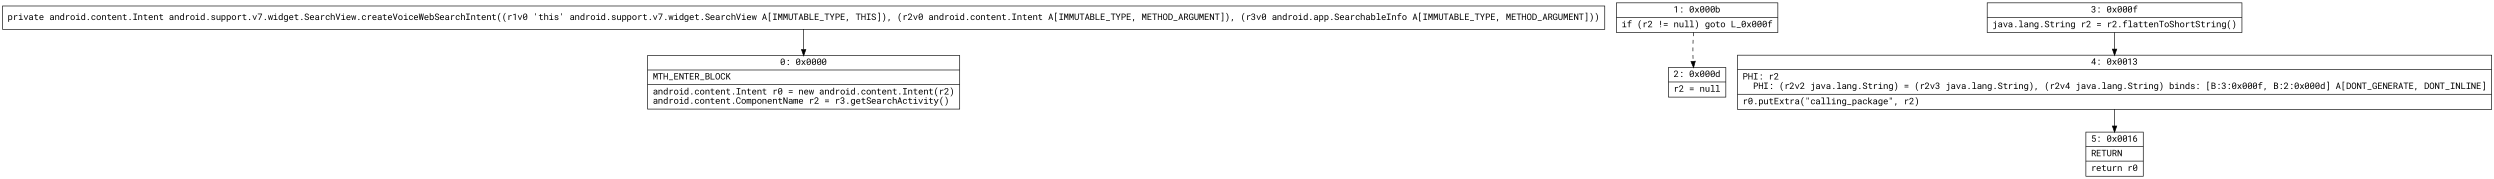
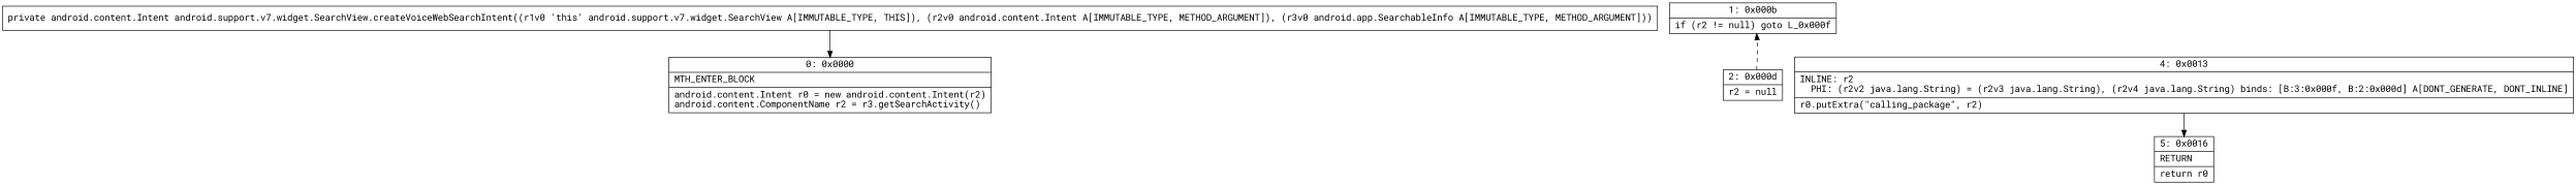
  digraph {
    fontname="Roboto Mono"
    node [fontname="Roboto Mono" shape=record]
    edge [fontname="Roboto Mono"]
    n1 [label="{0\:\ 0x0000|MTH_ENTER_BLOCK\l|android.content.Intent r0 = new android.content.Intent(r2)\landroid.content.ComponentName r2 = r3.getSearchActivity()\l}"]
    n2 [label="{1\:\ 0x000b|if (r2 != null) goto L_0x000f\l}"]
    n3 [label="{2\:\ 0x000d|r2 = null\l}"]
-   n4 [label="{3\:\ 0x000f|java.lang.String r2 = r2.flattenToShortString()\l}"]
-   n5 [label="{4\:\ 0x0013|PHI: r2 \l  PHI: (r2v2 java.lang.String) = (r2v3 java.lang.String), (r2v4 java.lang.String) binds: [B:3:0x000f, B:2:0x000d] A[DONT_GENERATE, DONT_INLINE]\l|r0.putExtra(\"calling_package\", r2)\l}"]
+   n5 [label="{4\:\ 0x0013|INLINE: r2 \l  PHI: (r2v2 java.lang.String) = (r2v3 java.lang.String), (r2v4 java.lang.String) binds: [B:3:0x000f, B:2:0x000d] A[DONT_GENERATE, DONT_INLINE]\l|r0.putExtra(\"calling_package\", r2)\l}"]
    n6 [label="{5\:\ 0x0016|RETURN\l|return r0\l}"]
    n7 [label="{private android.content.Intent android.support.v7.widget.SearchView.createVoiceWebSearchIntent((r1v0 'this' android.support.v7.widget.SearchView A[IMMUTABLE_TYPE, THIS]), (r2v0 android.content.Intent A[IMMUTABLE_TYPE, METHOD_ARGUMENT]), (r3v0 android.app.SearchableInfo A[IMMUTABLE_TYPE, METHOD_ARGUMENT])) }"]
-   n2 -> n3 [style=dashed]
-   n4 -> n5
+   n3 -> n2 [style=dashed]
    n5 -> n6
    n7 -> n1
  }
